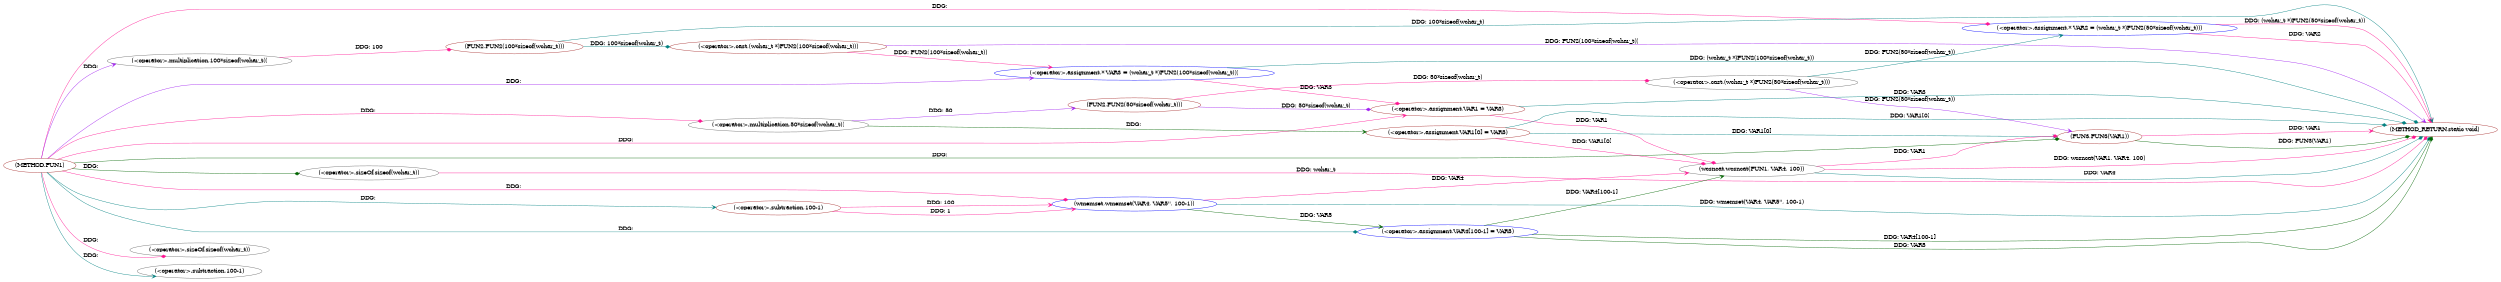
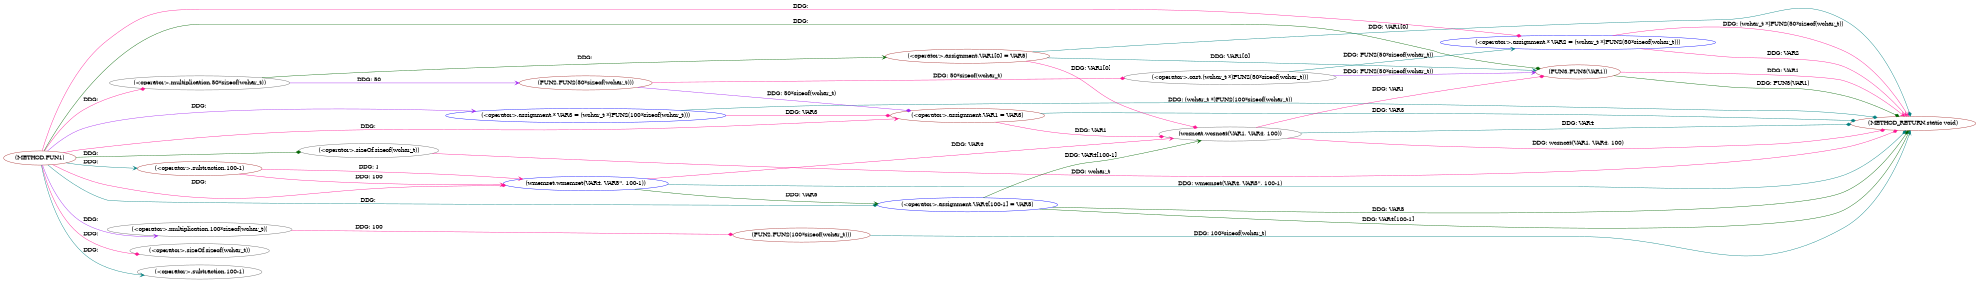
  digraph {
    rankdir=LR
    node [color=brown]
    edge [arrowhead=diamond color=deeppink]
    n1 [label="(METHOD,FUN1)"]
    n2 [color=blue label="(<operator>.assignment,* VAR2 = (wchar_t *)FUN2(50*sizeof(wchar_t)))"]
    n3 [color=gray40 label="(<operator>.multiplication,50*sizeof(wchar_t))"]
    n4 [color=gray40 label="(<operator>.sizeOf,sizeof(wchar_t))"]
    n5 [color=blue label="(<operator>.assignment,* VAR3 = (wchar_t *)FUN2(100*sizeof(wchar_t)))"]
    n6 [color=gray40 label="(<operator>.multiplication,100*sizeof(wchar_t))"]
    n7 [color=gray40 label="(<operator>.sizeOf,sizeof(wchar_t))"]
    n8 [label="(<operator>.assignment,VAR1 = VAR3)"]
    n9 [color=blue label="(wmemset,wmemset(VAR4, VAR5'', 100-1))"]
    n10 [label="(<operator>.subtraction,100-1)"]
    n11 [color=blue label="(<operator>.assignment,VAR4[100-1] = VAR5)"]
    n12 [color=gray40 label="(<operator>.subtraction,100-1)"]
    n13 [label="(FUN3,FUN3(VAR1))"]
    n14 [label="(METHOD_RETURN,static void)"]
    n15 [label="(<operator>.assignment,VAR1[0] = VAR5)"]
    n16 [label="(FUN2,FUN2(50*sizeof(wchar_t)))"]
    n17 [label="(FUN2,FUN2(100*sizeof(wchar_t)))"]
-   n18 [color=gray40 label="(wcsncat,wcsncat(FUN1, VAR4, 100))"]
+   n18 [color=gray40 label="(wcsncat,wcsncat(VAR1, VAR4, 100))"]
    n19 [color=gray40 label="(<operator>.cast,(wchar_t *)FUN2(50*sizeof(wchar_t)))"]
-   n20 [label="(<operator>.cast,(wchar_t *)FUN2(100*sizeof(wchar_t)))"]
    n1 -> n2 [label="DDG: "]
    n1 -> n3 [label="DDG: "]
    n1 -> n4 [label="DDG: "]
    n1 -> n5 [arrowhead=vee color=purple label="DDG: "]
    n1 -> n6 [arrowhead=vee color=purple label="DDG: "]
    n1 -> n7 [color=darkgreen label="DDG: "]
    n1 -> n8 [arrowhead=vee label="DDG: "]
    n1 -> n9 [label="DDG: "]
    n1 -> n10 [arrowhead=vee color=teal label="DDG: "]
    n1 -> n11 [color=teal label="DDG: "]
    n1 -> n12 [arrowhead=vee color=teal label="DDG: "]
    n1 -> n13 [color=darkgreen label="DDG: "]
    n2 -> n14 [arrowhead=vee label="DDG: VAR2"]
    n2 -> n14 [arrowhead=vee label="DDG: (wchar_t *)FUN2(50*sizeof(wchar_t))"]
    n3 -> n15 [arrowhead=vee color=darkgreen label="DDG: "]
    n3 -> n16 [arrowhead=vee color=purple label="DDG: 50"]
    n5 -> n8 [label="DDG: VAR3"]
    n5 -> n14 [color=teal label="DDG: (wchar_t *)FUN2(100*sizeof(wchar_t))"]
    n6 -> n17 [label="DDG: 100"]
    n7 -> n14 [label="DDG: wchar_t"]
    n8 -> n14 [color=teal label="DDG: VAR3"]
    n8 -> n18 [label="DDG: VAR1"]
    n9 -> n11 [arrowhead=vee color=darkgreen label="DDG: VAR5"]
    n9 -> n14 [color=teal label="DDG: wmemset(VAR4, VAR5'', 100-1)"]
    n9 -> n18 [arrowhead=vee label="DDG: VAR4"]
    n10 -> n9 [arrowhead=vee label="DDG: 100"]
    n10 -> n9 [arrowhead=vee label="DDG: 1"]
    n11 -> n14 [arrowhead=vee color=darkgreen label="DDG: VAR4[100-1]"]
    n11 -> n14 [color=darkgreen label="DDG: VAR5"]
    n11 -> n18 [arrowhead=vee color=darkgreen label="DDG: VAR4[100-1]"]
    n13 -> n14 [color=darkgreen label="DDG: FUN3(VAR1)"]
    n13 -> n14 [arrowhead=vee label="DDG: VAR1"]
    n15 -> n13 [arrowhead=vee color=teal label="DDG: VAR1[0]"]
    n15 -> n14 [color=teal label="DDG: VAR1[0]"]
    n15 -> n18 [label="DDG: VAR1[0]"]
    n16 -> n8 [color=purple label="DDG: 50*sizeof(wchar_t)"]
    n16 -> n19 [label="DDG: 50*sizeof(wchar_t)"]
    n17 -> n14 [arrowhead=vee color=teal label="DDG: 100*sizeof(wchar_t)"]
-   n17 -> n20 [color=teal label="DDG: 100*sizeof(wchar_t)"]
    n18 -> n13 [label="DDG: VAR1"]
    n18 -> n14 [label="DDG: wcsncat(VAR1, VAR4, 100)"]
    n18 -> n14 [color=teal label="DDG: VAR4"]
    n19 -> n2 [arrowhead=vee color=teal label="DDG: FUN2(50*sizeof(wchar_t))"]
    n19 -> n13 [arrowhead=vee color=purple label="DDG: FUN2(50*sizeof(wchar_t))"]
-   n20 -> n5 [arrowhead=vee label="DDG: FUN2(100*sizeof(wchar_t))"]
-   n20 -> n14 [arrowhead=vee color=purple label="DDG: FUN2(100*sizeof(wchar_t))"]
  }
